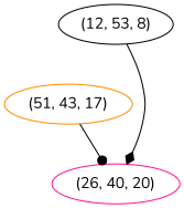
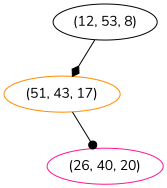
  digraph {
    fontname=Nunito
    node [fontname=Nunito]
    edge [fontname=Nunito]
    "(12, 53, 8)" [color=black]
    n2 [color=darkorange label="(51, 43, 17)"]
    "(26, 40, 20)" [color=deeppink]
-   "(12, 53, 8)" -> "(26, 40, 20)" [arrowhead=diamond]
+   "(12, 53, 8)" -> n2 [arrowhead=diamond]
    n2 -> "(26, 40, 20)" [arrowhead=dot]
  }
